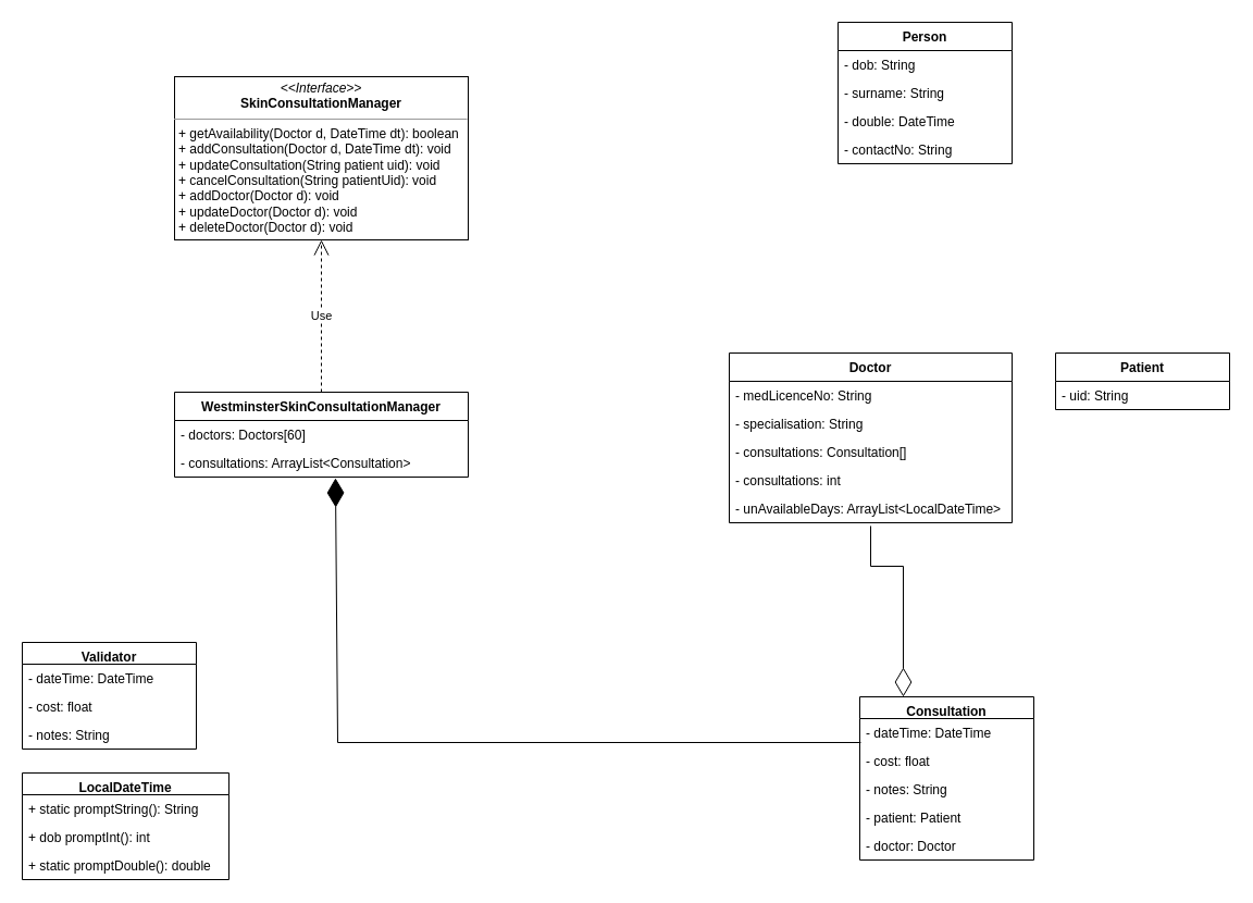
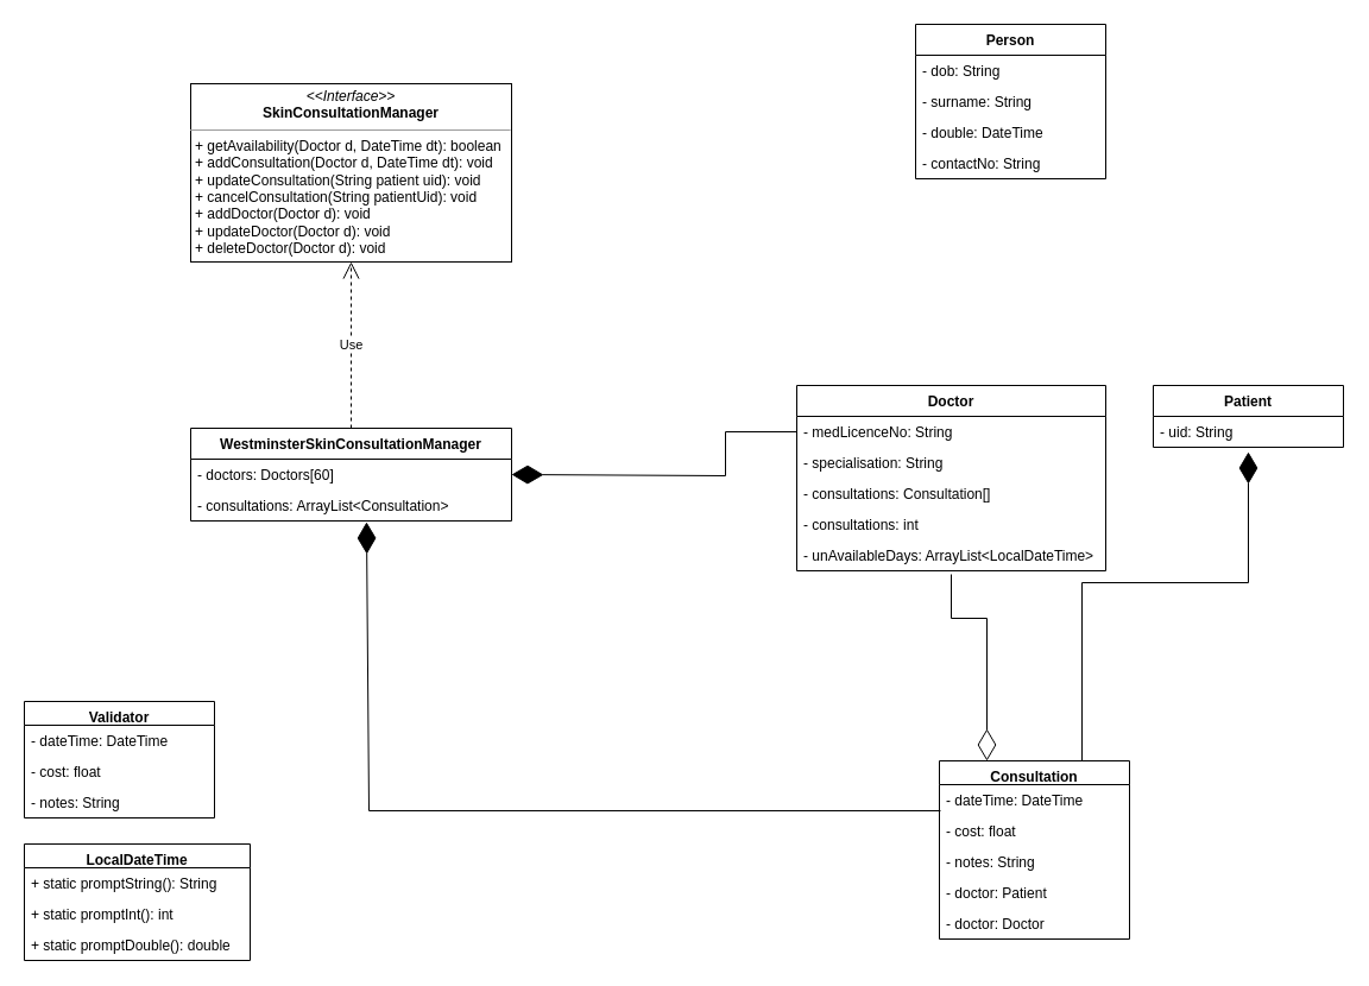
  <mxCell id="0" />
  <mxCell id="1" parent="0" />
  <mxCell id="2" value="Person" style="swimlane;fontStyle=1;align=center;verticalAlign=top;childLayout=stackLayout;horizontal=1;startSize=26;horizontalStack=0;resizeParent=1;resizeParentMax=0;resizeLast=0;collapsible=1;marginBottom=0;" parent="1" vertex="1"><mxGeometry x="770" y="20" width="160" height="130" as="geometry" /></mxCell>
  <mxCell id="3" value="- dob: String" style="text;strokeColor=none;fillColor=none;align=left;verticalAlign=top;spacingLeft=4;spacingRight=4;overflow=hidden;rotatable=0;points=[[0,0.5],[1,0.5]];portConstraint=eastwest;" parent="2" vertex="1"><mxGeometry y="26" width="160" height="26" as="geometry" /></mxCell>
  <mxCell id="4" value="- surname: String" style="text;strokeColor=none;fillColor=none;align=left;verticalAlign=top;spacingLeft=4;spacingRight=4;overflow=hidden;rotatable=0;points=[[0,0.5],[1,0.5]];portConstraint=eastwest;" parent="2" vertex="1"><mxGeometry y="52" width="160" height="26" as="geometry" /></mxCell>
  <mxCell id="5" value="- double: DateTime" style="text;strokeColor=none;fillColor=none;align=left;verticalAlign=top;spacingLeft=4;spacingRight=4;overflow=hidden;rotatable=0;points=[[0,0.5],[1,0.5]];portConstraint=eastwest;" parent="2" vertex="1"><mxGeometry y="78" width="160" height="26" as="geometry" /></mxCell>
  <mxCell id="6" value="- contactNo: String" style="text;strokeColor=none;fillColor=none;align=left;verticalAlign=top;spacingLeft=4;spacingRight=4;overflow=hidden;rotatable=0;points=[[0,0.5],[1,0.5]];portConstraint=eastwest;" parent="2" vertex="1"><mxGeometry y="104" width="160" height="26" as="geometry" /></mxCell>
  <mxCell id="7" value="Doctor" style="swimlane;fontStyle=1;align=center;verticalAlign=top;childLayout=stackLayout;horizontal=1;startSize=26;horizontalStack=0;resizeParent=1;resizeParentMax=0;resizeLast=0;collapsible=1;marginBottom=0;" parent="1" vertex="1"><mxGeometry x="670" y="324" width="260" height="156" as="geometry" /></mxCell>
  <mxCell id="8" value="- medLicenceNo: String" style="text;strokeColor=none;fillColor=none;align=left;verticalAlign=top;spacingLeft=4;spacingRight=4;overflow=hidden;rotatable=0;points=[[0,0.5],[1,0.5]];portConstraint=eastwest;" parent="7" vertex="1"><mxGeometry y="26" width="260" height="26" as="geometry" /></mxCell>
  <mxCell id="9" value="- specialisation: String" style="text;strokeColor=none;fillColor=none;align=left;verticalAlign=top;spacingLeft=4;spacingRight=4;overflow=hidden;rotatable=0;points=[[0,0.5],[1,0.5]];portConstraint=eastwest;" parent="7" vertex="1"><mxGeometry y="52" width="260" height="26" as="geometry" /></mxCell>
  <mxCell id="10" value="- consultations: Consultation[]" style="text;strokeColor=none;fillColor=none;align=left;verticalAlign=top;spacingLeft=4;spacingRight=4;overflow=hidden;rotatable=0;points=[[0,0.5],[1,0.5]];portConstraint=eastwest;" vertex="1" parent="7"><mxGeometry y="78" width="260" height="26" as="geometry" /></mxCell>
  <mxCell id="11" value="- consultations: int" style="text;strokeColor=none;fillColor=none;align=left;verticalAlign=top;spacingLeft=4;spacingRight=4;overflow=hidden;rotatable=0;points=[[0,0.5],[1,0.5]];portConstraint=eastwest;" vertex="1" parent="7"><mxGeometry y="104" width="260" height="26" as="geometry" /></mxCell>
  <mxCell id="12" value="- unAvailableDays: ArrayList&lt;LocalDateTime&gt;" style="text;strokeColor=none;fillColor=none;align=left;verticalAlign=top;spacingLeft=4;spacingRight=4;overflow=hidden;rotatable=0;points=[[0,0.5],[1,0.5]];portConstraint=eastwest;" vertex="1" parent="7"><mxGeometry y="130" width="260" height="26" as="geometry" /></mxCell>
  <mxCell id="13" value="Patient" style="swimlane;fontStyle=1;align=center;verticalAlign=top;childLayout=stackLayout;horizontal=1;startSize=26;horizontalStack=0;resizeParent=1;resizeParentMax=0;resizeLast=0;collapsible=1;marginBottom=0;" parent="1" vertex="1"><mxGeometry x="970" y="324" width="160" height="52" as="geometry" /></mxCell>
  <mxCell id="14" value="- uid: String" style="text;strokeColor=none;fillColor=none;align=left;verticalAlign=top;spacingLeft=4;spacingRight=4;overflow=hidden;rotatable=0;points=[[0,0.5],[1,0.5]];portConstraint=eastwest;" parent="13" vertex="1"><mxGeometry y="26" width="160" height="26" as="geometry" /></mxCell>
  <mxCell id="15" value="Consultation" style="swimlane;fontStyle=1;align=center;verticalAlign=top;childLayout=stackLayout;horizontal=1;startSize=20;horizontalStack=0;resizeParent=1;resizeParentMax=0;resizeLast=0;collapsible=1;marginBottom=0;" parent="1" vertex="1"><mxGeometry x="790" y="640" width="160" height="150" as="geometry" /></mxCell>
  <mxCell id="16" value="- dateTime: DateTime" style="text;strokeColor=none;fillColor=none;align=left;verticalAlign=top;spacingLeft=4;spacingRight=4;overflow=hidden;rotatable=0;points=[[0,0.5],[1,0.5]];portConstraint=eastwest;" parent="15" vertex="1"><mxGeometry y="20" width="160" height="26" as="geometry" /></mxCell>
  <mxCell id="17" value="- cost: float" style="text;strokeColor=none;fillColor=none;align=left;verticalAlign=top;spacingLeft=4;spacingRight=4;overflow=hidden;rotatable=0;points=[[0,0.5],[1,0.5]];portConstraint=eastwest;" parent="15" vertex="1"><mxGeometry y="46" width="160" height="26" as="geometry" /></mxCell>
  <mxCell id="18" value="- notes: String" style="text;strokeColor=none;fillColor=none;align=left;verticalAlign=top;spacingLeft=4;spacingRight=4;overflow=hidden;rotatable=0;points=[[0,0.5],[1,0.5]];portConstraint=eastwest;" parent="15" vertex="1"><mxGeometry y="72" width="160" height="26" as="geometry" /></mxCell>
- <mxCell id="19" value="- patient: Patient" style="text;strokeColor=none;fillColor=none;align=left;verticalAlign=top;spacingLeft=4;spacingRight=4;overflow=hidden;rotatable=0;points=[[0,0.5],[1,0.5]];portConstraint=eastwest;" vertex="1" parent="15"><mxGeometry y="98" width="160" height="26" as="geometry" /></mxCell>
+ <mxCell id="19" value="- doctor: Patient" style="text;strokeColor=none;fillColor=none;align=left;verticalAlign=top;spacingLeft=4;spacingRight=4;overflow=hidden;rotatable=0;points=[[0,0.5],[1,0.5]];portConstraint=eastwest;" vertex="1" parent="15"><mxGeometry y="98" width="160" height="26" as="geometry" /></mxCell>
  <mxCell id="20" value="- doctor: Doctor" style="text;strokeColor=none;fillColor=none;align=left;verticalAlign=top;spacingLeft=4;spacingRight=4;overflow=hidden;rotatable=0;points=[[0,0.5],[1,0.5]];portConstraint=eastwest;" vertex="1" parent="15"><mxGeometry y="124" width="160" height="26" as="geometry" /></mxCell>
  <mxCell id="21" value="WestminsterSkinConsultationManager" style="swimlane;fontStyle=1;childLayout=stackLayout;horizontal=1;startSize=26;fillColor=none;horizontalStack=0;resizeParent=1;resizeParentMax=0;resizeLast=0;collapsible=1;marginBottom=0;" parent="1" vertex="1"><mxGeometry x="160" y="360" width="270" height="78" as="geometry" /></mxCell>
  <mxCell id="22" value="- doctors: Doctors[60]" style="text;strokeColor=none;fillColor=none;align=left;verticalAlign=top;spacingLeft=4;spacingRight=4;overflow=hidden;rotatable=0;points=[[0,0.5],[1,0.5]];portConstraint=eastwest;" parent="21" vertex="1"><mxGeometry y="26" width="270" height="26" as="geometry" /></mxCell>
  <mxCell id="23" value="- consultations: ArrayList&lt;Consultation&gt;" style="text;strokeColor=none;fillColor=none;align=left;verticalAlign=top;spacingLeft=4;spacingRight=4;overflow=hidden;rotatable=0;points=[[0,0.5],[1,0.5]];portConstraint=eastwest;" vertex="1" parent="21"><mxGeometry y="52" width="270" height="26" as="geometry" /></mxCell>
  <mxCell id="24" value="&lt;p style=&quot;margin:0px;margin-top:4px;text-align:center;&quot;&gt;&lt;i&gt;&amp;lt;&amp;lt;Interface&amp;gt;&amp;gt;&lt;/i&gt;&lt;br&gt;&lt;b&gt;SkinConsultationManager&lt;/b&gt;&lt;/p&gt;&lt;hr size=&quot;1&quot;&gt;&lt;p style=&quot;margin:0px;margin-left:4px;&quot;&gt;+ getAvailability(Doctor d, DateTime dt): boolean&lt;/p&gt;&lt;p style=&quot;margin:0px;margin-left:4px;&quot;&gt;+ addConsultation(Doctor d, DateTime dt): void&lt;/p&gt;&lt;p style=&quot;margin:0px;margin-left:4px;&quot;&gt;+ updateConsultation(String patient uid): void&lt;/p&gt;&lt;p style=&quot;margin:0px;margin-left:4px;&quot;&gt;+ cancelConsultation(String patientUid): void&lt;/p&gt;&lt;p style=&quot;margin:0px;margin-left:4px;&quot;&gt;+ addDoctor(Doctor d): void&lt;/p&gt;&lt;p style=&quot;margin:0px;margin-left:4px;&quot;&gt;+ updateDoctor(Doctor d): void&lt;/p&gt;&lt;p style=&quot;margin:0px;margin-left:4px;&quot;&gt;+ deleteDoctor(Doctor d): void&lt;/p&gt;&lt;p style=&quot;margin:0px;margin-left:4px;&quot;&gt;&lt;br&gt;&lt;/p&gt;" style="verticalAlign=top;align=left;overflow=fill;fontSize=12;fontFamily=Helvetica;html=1;" parent="1" vertex="1"><mxGeometry x="160" y="70" width="270" height="150" as="geometry" /></mxCell>
+ <mxCell id="25" value="" style="endArrow=diamondThin;endFill=1;endSize=24;html=1;rounded=0;exitX=0.75;exitY=0;exitDx=0;exitDy=0;entryX=0.5;entryY=1.154;entryDx=0;entryDy=0;entryPerimeter=0;" edge="1" parent="1" source="15" target="14"><mxGeometry width="160" relative="1" as="geometry"><mxPoint x="760.96" y="412.988" as="sourcePoint" /><mxPoint x="870" y="430" as="targetPoint" /><Array as="points"><mxPoint x="910" y="490" /><mxPoint x="1050" y="490" /></Array></mxGeometry></mxCell>
  <mxCell id="26" value="Use" style="endArrow=open;endSize=12;dashed=1;html=1;rounded=0;exitX=0.5;exitY=0;exitDx=0;exitDy=0;entryX=0.5;entryY=1;entryDx=0;entryDy=0;" edge="1" parent="1" source="21" target="24"><mxGeometry width="160" relative="1" as="geometry"><mxPoint x="550" y="250" as="sourcePoint" /><mxPoint x="710" y="250" as="targetPoint" /></mxGeometry></mxCell>
+ <mxCell id="27" value="" style="endArrow=diamondThin;endFill=1;endSize=24;html=1;rounded=0;entryX=1;entryY=0.5;entryDx=0;entryDy=0;exitX=0;exitY=0.5;exitDx=0;exitDy=0;" edge="1" parent="1" source="8" target="22"><mxGeometry width="160" relative="1" as="geometry"><mxPoint x="680" y="490" as="sourcePoint" /><mxPoint x="430" y="485" as="targetPoint" /><Array as="points"><mxPoint x="610" y="363" /><mxPoint x="610" y="400" /></Array></mxGeometry></mxCell>
  <mxCell id="28" value="" style="endArrow=diamondThin;endFill=1;endSize=24;html=1;rounded=0;entryX=0.548;entryY=1.038;entryDx=0;entryDy=0;exitX=0.006;exitY=-0.154;exitDx=0;exitDy=0;exitPerimeter=0;entryPerimeter=0;" edge="1" parent="1" source="17" target="23"><mxGeometry width="160" relative="1" as="geometry"><mxPoint x="730" y="470" as="sourcePoint" /><mxPoint x="430" y="485" as="targetPoint" /><Array as="points"><mxPoint x="310" y="682" /></Array></mxGeometry></mxCell>
  <mxCell id="29" value="" style="endArrow=diamondThin;endFill=0;endSize=24;html=1;rounded=0;entryX=0.25;entryY=0;entryDx=0;entryDy=0;exitX=0.5;exitY=1.115;exitDx=0;exitDy=0;exitPerimeter=0;" edge="1" parent="1" source="12" target="15"><mxGeometry width="160" relative="1" as="geometry"><mxPoint x="710" y="500" as="sourcePoint" /><mxPoint x="850" y="250" as="targetPoint" /><Array as="points"><mxPoint x="800" y="520" /><mxPoint x="830" y="520" /></Array></mxGeometry></mxCell>
  <mxCell id="30" value="Validator" style="swimlane;fontStyle=1;align=center;verticalAlign=top;childLayout=stackLayout;horizontal=1;startSize=20;horizontalStack=0;resizeParent=1;resizeParentMax=0;resizeLast=0;collapsible=1;marginBottom=0;" vertex="1" parent="1"><mxGeometry x="20" y="590" width="160" height="98" as="geometry" /></mxCell>
  <mxCell id="31" value="- dateTime: DateTime" style="text;strokeColor=none;fillColor=none;align=left;verticalAlign=top;spacingLeft=4;spacingRight=4;overflow=hidden;rotatable=0;points=[[0,0.5],[1,0.5]];portConstraint=eastwest;" vertex="1" parent="30"><mxGeometry y="20" width="160" height="26" as="geometry" /></mxCell>
  <mxCell id="32" value="- cost: float" style="text;strokeColor=none;fillColor=none;align=left;verticalAlign=top;spacingLeft=4;spacingRight=4;overflow=hidden;rotatable=0;points=[[0,0.5],[1,0.5]];portConstraint=eastwest;" vertex="1" parent="30"><mxGeometry y="46" width="160" height="26" as="geometry" /></mxCell>
  <mxCell id="33" value="- notes: String" style="text;strokeColor=none;fillColor=none;align=left;verticalAlign=top;spacingLeft=4;spacingRight=4;overflow=hidden;rotatable=0;points=[[0,0.5],[1,0.5]];portConstraint=eastwest;" vertex="1" parent="30"><mxGeometry y="72" width="160" height="26" as="geometry" /></mxCell>
  <mxCell id="34" value="LocalDateTime" style="swimlane;fontStyle=1;align=center;verticalAlign=top;childLayout=stackLayout;horizontal=1;startSize=20;horizontalStack=0;resizeParent=1;resizeParentMax=0;resizeLast=0;collapsible=1;marginBottom=0;" vertex="1" parent="1"><mxGeometry x="20" y="710" width="190" height="98" as="geometry" /></mxCell>
  <mxCell id="35" value="+ static promptString(): String" style="text;strokeColor=none;fillColor=none;align=left;verticalAlign=top;spacingLeft=4;spacingRight=4;overflow=hidden;rotatable=0;points=[[0,0.5],[1,0.5]];portConstraint=eastwest;" vertex="1" parent="34"><mxGeometry y="20" width="190" height="26" as="geometry" /></mxCell>
- <mxCell id="36" value="+ dob promptInt(): int" style="text;strokeColor=none;fillColor=none;align=left;verticalAlign=top;spacingLeft=4;spacingRight=4;overflow=hidden;rotatable=0;points=[[0,0.5],[1,0.5]];portConstraint=eastwest;" vertex="1" parent="34"><mxGeometry y="46" width="190" height="26" as="geometry" /></mxCell>
+ <mxCell id="36" value="+ static promptInt(): int" style="text;strokeColor=none;fillColor=none;align=left;verticalAlign=top;spacingLeft=4;spacingRight=4;overflow=hidden;rotatable=0;points=[[0,0.5],[1,0.5]];portConstraint=eastwest;" vertex="1" parent="34"><mxGeometry y="46" width="190" height="26" as="geometry" /></mxCell>
  <mxCell id="37" value="+ static promptDouble(): double" style="text;strokeColor=none;fillColor=none;align=left;verticalAlign=top;spacingLeft=4;spacingRight=4;overflow=hidden;rotatable=0;points=[[0,0.5],[1,0.5]];portConstraint=eastwest;" vertex="1" parent="34"><mxGeometry y="72" width="190" height="26" as="geometry" /></mxCell>
